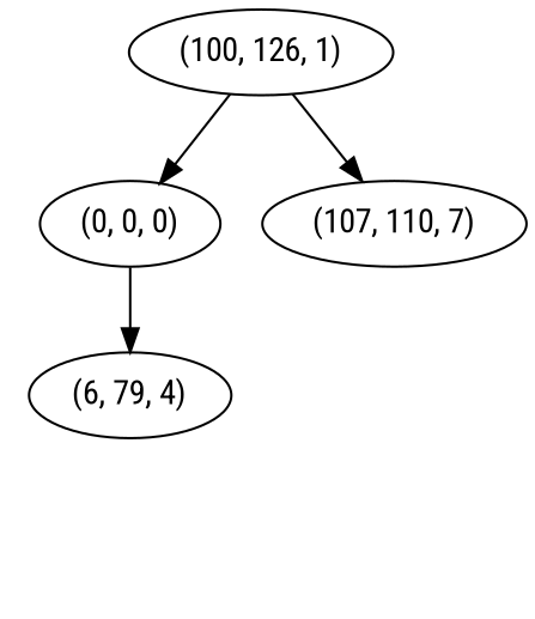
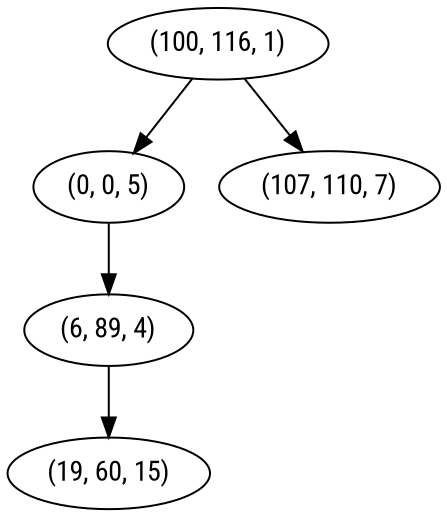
  digraph {
    fontname="Roboto Condensed"
    node [fontname="Roboto Condensed"]
    edge [fontname="Roboto Condensed"]
-   "(0, 0, 0)"
-   "(6, 79, 4)"
-   "(100, 116, 1)" [label="(100, 126, 1)"]
+   "(0, 0, 0)" [label="(0, 0, 5)"]
+   "(6, 79, 4)" [label="(6, 89, 4)"]
+   "(19, 60, 15)"
+   "(100, 116, 1)"
    "(107, 110, 7)"
    "(0, 0, 0)" -> "(6, 79, 4)"
+   "(6, 79, 4)" -> "(19, 60, 15)"
    "(100, 116, 1)" -> "(0, 0, 0)"
    "(100, 116, 1)" -> "(107, 110, 7)"
  }
